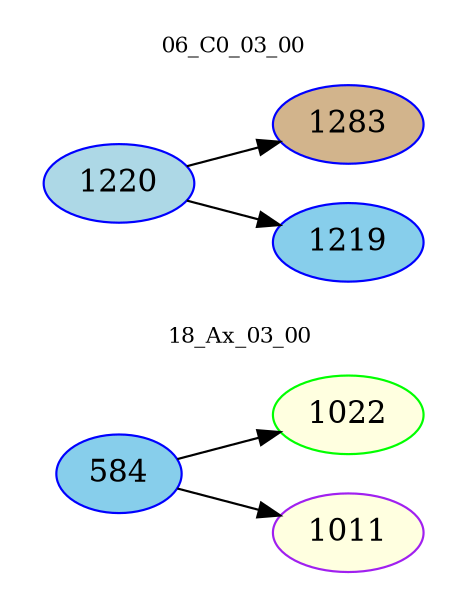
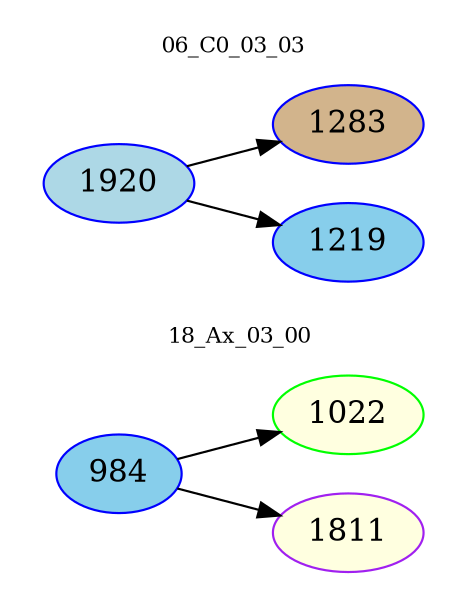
  digraph {
    rankdir=LR
    node [color=blue fillcolor=skyblue style=filled]
    edge [color=black]
-   n1 [label=584]
-   n2 [color=purple fillcolor=lightyellow label=1011]
+   n1 [label=984]
+   n2 [color=purple fillcolor=lightyellow label=1811]
    n3 [color=green fillcolor=lightyellow label=1022]
-   n4 [fillcolor=lightblue label=1220]
+   n4 [fillcolor=lightblue label=1920]
    n5 [label=1219]
    n6 [fillcolor=tan label=1283]
    subgraph cluster_1 {
      color=white
      fontsize=10
      label="18_Ax_03_00"
      n1
      n2
      n3
    }
    subgraph cluster_2 {
      color=white
      fontsize=10
-     label="06_C0_03_00"
+     label="06_C0_03_03"
      n4
      n5
      n6
    }
    n1 -> n2
    n1 -> n3
    n4 -> n5
    n4 -> n6
  }
